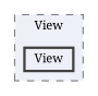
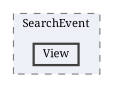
  digraph {
    compound=true
    fontname="Noto Serif"
    n1 [color=grey25 fillcolor="#edf0f7" fontname="Noto Serif" fontsize=10 height=0.2 label=View shape=box style="filled,bold" width=0.4]
    subgraph cluster_1 {
      bgcolor="#edf0f7"
      fontsize=10
-     label=View
+     label=SearchEvent
      pencolor=grey50
      style="filled,dashed"
      n1
    }
  }
